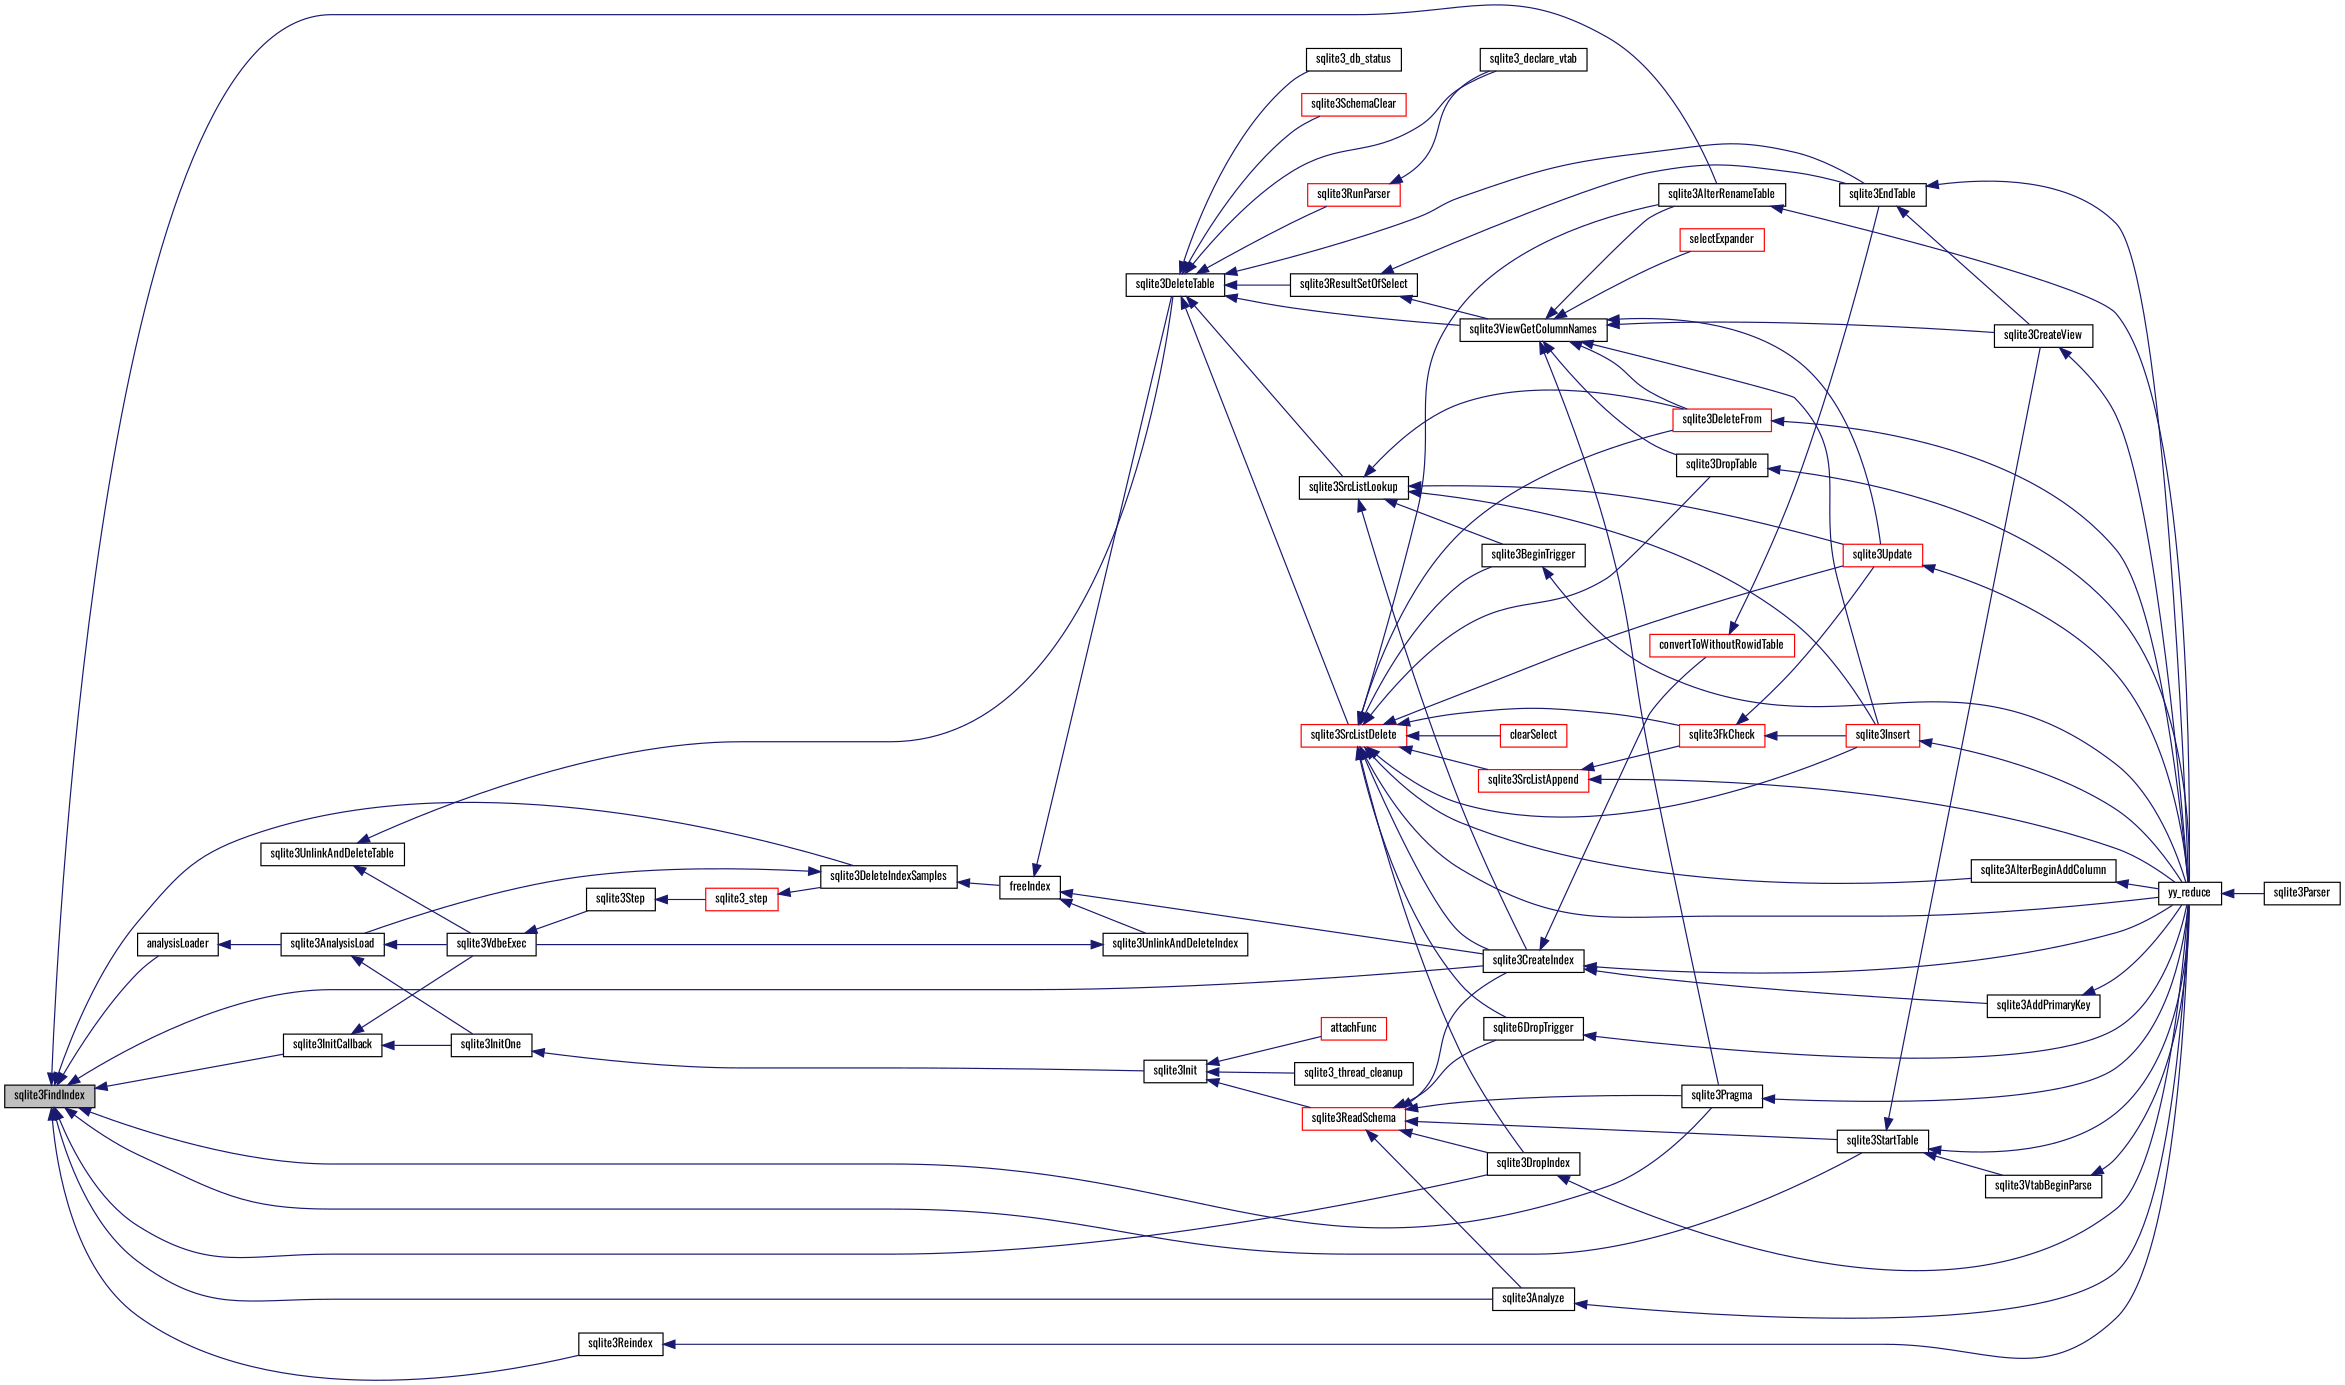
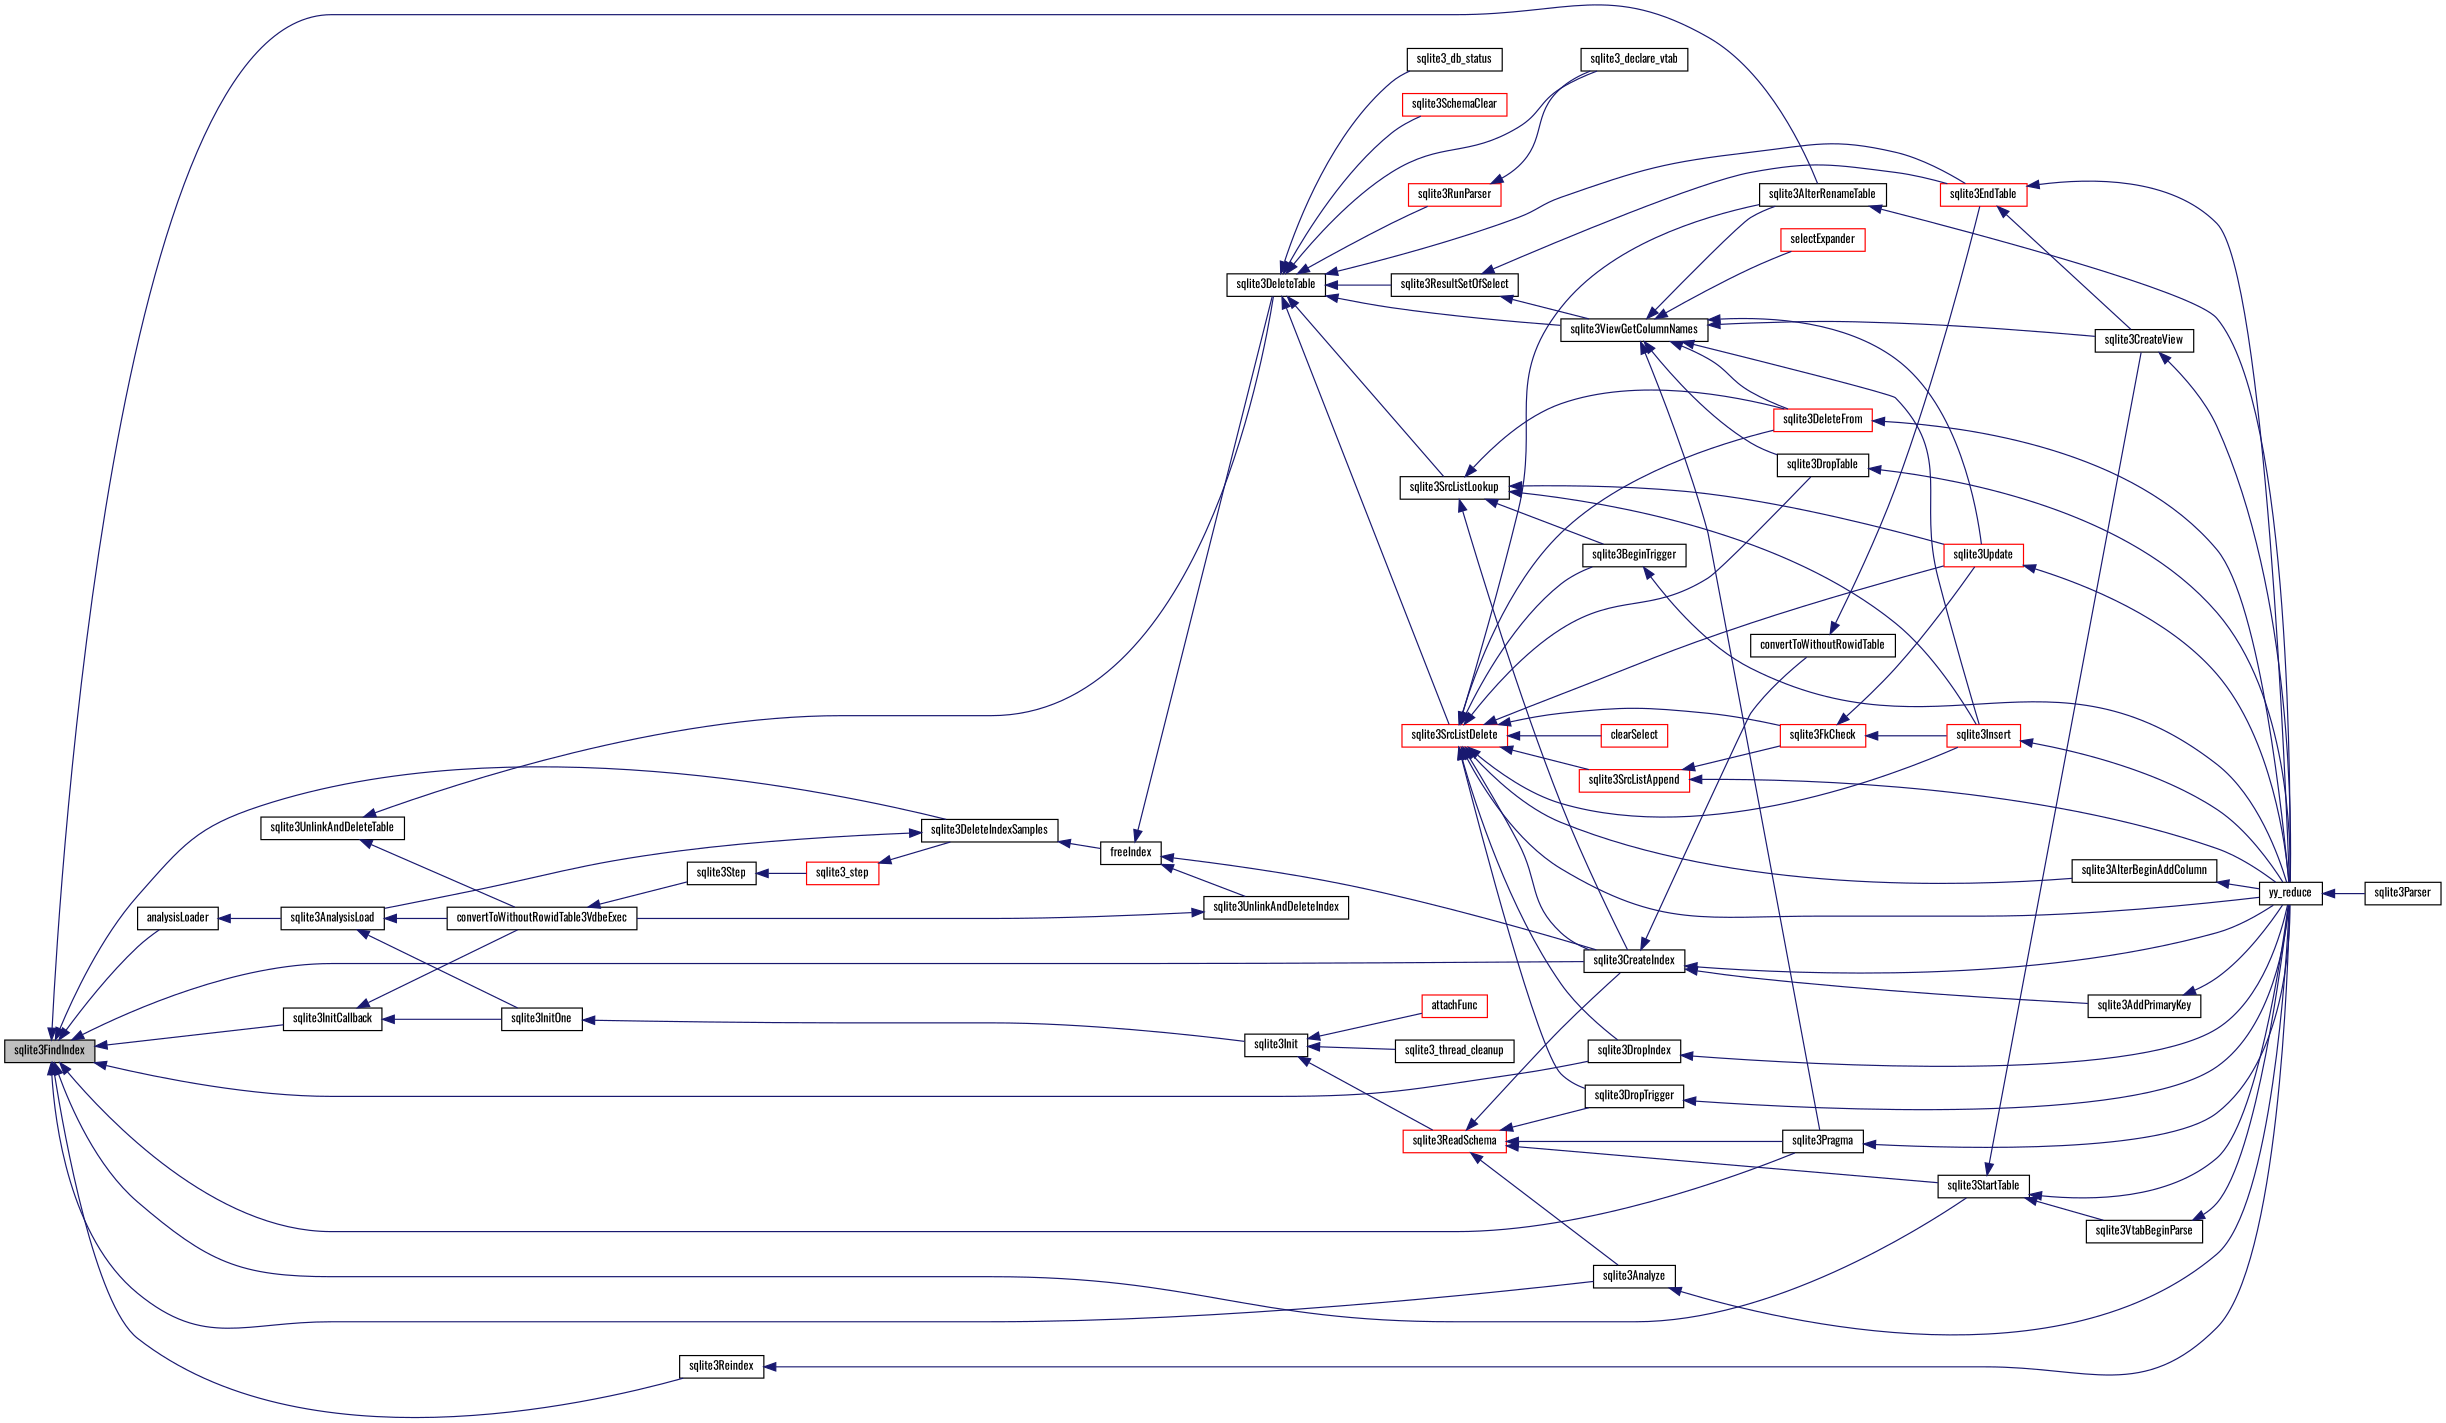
  digraph {
    fontname=Oswald
    rankdir=LR
    node [color=black fillcolor=white fontname=Oswald fontsize=10 shape=record style=filled]
    edge [color=midnightblue dir=back fontname=Oswald fontsize=10 labelfontname=FreeSans labelfontsize=10 style=solid]
    n1 [fillcolor=grey75 fontcolor=black height=0.2 label=sqlite3FindIndex width=0.4]
    n2 [height=0.2 label=sqlite3AlterRenameTable width=0.4]
    n3 [height=0.2 label=sqlite3Analyze width=0.4]
    n4 [height=0.2 label=analysisLoader width=0.4]
    n5 [height=0.2 label=sqlite3DeleteIndexSamples width=0.4]
    n6 [height=0.2 label=sqlite3Pragma width=0.4]
    n7 [height=0.2 label=sqlite3CreateIndex width=0.4]
    n8 [height=0.2 label=sqlite3DropIndex width=0.4]
    n9 [height=0.2 label=sqlite3StartTable width=0.4]
    n10 [height=0.2 label=sqlite3Reindex width=0.4]
    n11 [height=0.2 label=sqlite3InitCallback width=0.4]
    n12 [height=0.2 label=yy_reduce width=0.4]
    n13 [height=0.2 label=sqlite3AnalysisLoad width=0.4]
    n14 [height=0.2 label=freeIndex width=0.4]
    n15 [height=0.2 label=sqlite3AddPrimaryKey width=0.4]
-   n16 [color=red height=0.2 label=convertToWithoutRowidTable width=0.4]
+   n16 [height=0.2 label=convertToWithoutRowidTable width=0.4]
    n17 [height=0.2 label=sqlite3CreateView width=0.4]
    n18 [height=0.2 label=sqlite3VtabBeginParse width=0.4]
-   n19 [height=0.2 label=sqlite3VdbeExec width=0.4]
+   n19 [height=0.2 label=convertToWithoutRowidTable3VdbeExec width=0.4]
    n20 [height=0.2 label=sqlite3InitOne width=0.4]
    n21 [height=0.2 label=sqlite3Parser width=0.4]
    n22 [height=0.2 label=sqlite3Step width=0.4]
    n23 [height=0.2 label=sqlite3Init width=0.4]
    n24 [color=red height=0.2 label=sqlite3_step width=0.4]
    n25 [height=0.2 label=sqlite3UnlinkAndDeleteIndex width=0.4]
    n26 [height=0.2 label=sqlite3DeleteTable width=0.4]
    n27 [height=0.2 label=sqlite3_db_status width=0.4]
-   n28 [height=0.2 label=sqlite3EndTable width=0.4]
+   n28 [color=red height=0.2 label=sqlite3EndTable width=0.4]
    n29 [height=0.2 label=sqlite3ViewGetColumnNames width=0.4]
    n30 [color=red height=0.2 label=sqlite3SrcListDelete width=0.4]
    n31 [color=red height=0.2 label=sqlite3SchemaClear width=0.4]
    n32 [height=0.2 label=sqlite3SrcListLookup width=0.4]
    n33 [height=0.2 label=sqlite3ResultSetOfSelect width=0.4]
    n34 [height=0.2 label=sqlite3_declare_vtab width=0.4]
    n35 [color=red height=0.2 label=sqlite3RunParser width=0.4]
    n36 [height=0.2 label=sqlite3UnlinkAndDeleteTable width=0.4]
    n37 [height=0.2 label=sqlite3DropTable width=0.4]
    n38 [color=red height=0.2 label=sqlite3DeleteFrom width=0.4]
    n39 [color=red height=0.2 label=sqlite3Insert width=0.4]
    n40 [color=red height=0.2 label=selectExpander width=0.4]
    n41 [color=red height=0.2 label=sqlite3Update width=0.4]
    n42 [height=0.2 label=sqlite3AlterBeginAddColumn width=0.4]
    n43 [color=red height=0.2 label=sqlite3SrcListAppend width=0.4]
    n44 [color=red height=0.2 label=sqlite3FkCheck width=0.4]
    n45 [color=red height=0.2 label=clearSelect width=0.4]
    n46 [height=0.2 label=sqlite3BeginTrigger width=0.4]
-   n47 [height=0.2 label=sqlite6DropTrigger width=0.4]
+   n47 [height=0.2 label=sqlite3DropTrigger width=0.4]
    n48 [color=red height=0.2 label=attachFunc width=0.4]
    n49 [color=red height=0.2 label=sqlite3ReadSchema width=0.4]
    n50 [height=0.2 label=sqlite3_thread_cleanup width=0.4]
    n1 -> n2
    n1 -> n3
    n1 -> n4
    n1 -> n5
    n1 -> n6
    n1 -> n7
    n1 -> n8
    n1 -> n9
    n1 -> n10
    n1 -> n11
    n2 -> n12
    n3 -> n12
    n4 -> n13
    n5 -> n13
    n5 -> n14
    n6 -> n12
    n7 -> n12
    n7 -> n15
    n7 -> n16
    n8 -> n12
    n9 -> n12
    n9 -> n17
    n9 -> n18
    n10 -> n12
    n11 -> n19
    n11 -> n20
    n12 -> n21
    n13 -> n19
    n13 -> n20
    n14 -> n7
    n14 -> n25
    n14 -> n26
    n15 -> n12
    n16 -> n28
    n17 -> n12
    n18 -> n12
    n19 -> n22
    n20 -> n23
    n22 -> n24
    n23 -> n48
    n23 -> n49
    n23 -> n50
    n24 -> n5
    n25 -> n19
    n26 -> n27
    n26 -> n28
    n26 -> n29
    n26 -> n30
    n26 -> n31
    n26 -> n32
    n26 -> n33
    n26 -> n34
    n26 -> n35
    n28 -> n12
    n28 -> n17
    n29 -> n2
    n29 -> n6
    n29 -> n17
    n29 -> n37
    n29 -> n38
    n29 -> n39
    n29 -> n40
    n29 -> n41
    n30 -> n2
    n30 -> n7
    n30 -> n8
    n30 -> n12
    n30 -> n37
    n30 -> n38
    n30 -> n39
    n30 -> n41
    n30 -> n42
    n30 -> n43
    n30 -> n44
    n30 -> n45
    n30 -> n46
    n30 -> n47
    n32 -> n7
    n32 -> n38
    n32 -> n39
    n32 -> n41
    n32 -> n46
    n33 -> n28
    n33 -> n29
    n35 -> n34
    n36 -> n19
    n36 -> n26
    n37 -> n12
    n38 -> n12
    n39 -> n12
    n41 -> n12
    n42 -> n12
    n43 -> n12
    n43 -> n44
    n44 -> n39
    n44 -> n41
    n46 -> n12
    n47 -> n12
    n49 -> n3
    n49 -> n6
    n49 -> n7
-   n49 -> n8
    n49 -> n9
    n49 -> n47
  }
